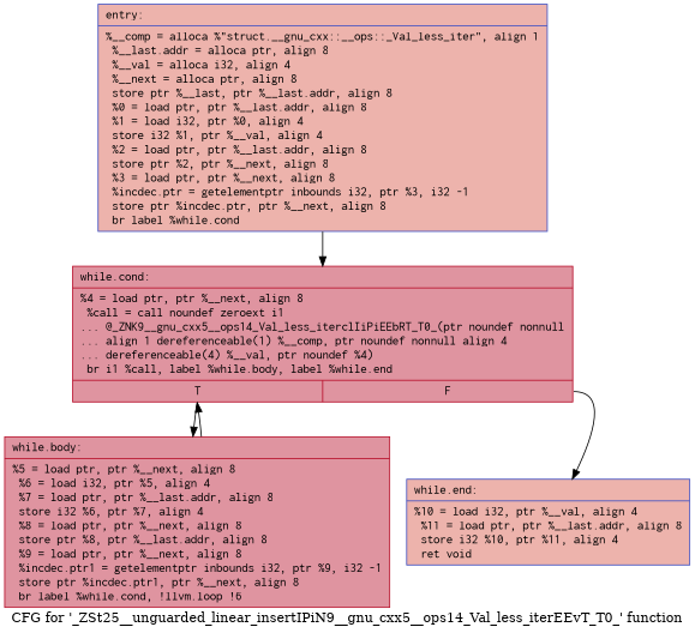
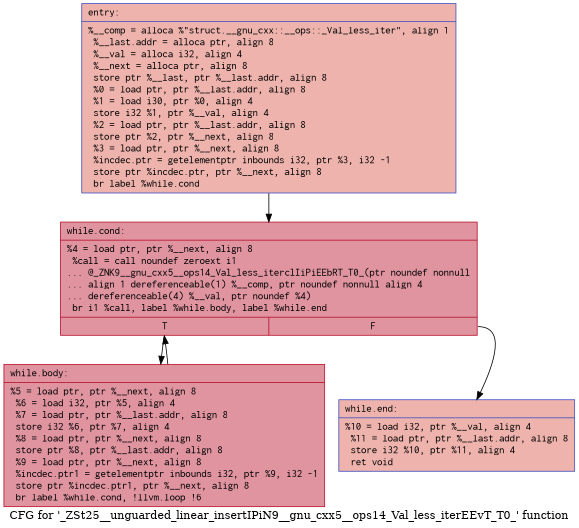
  digraph {
    label="CFG for '_ZSt25__unguarded_linear_insertIPiN9__gnu_cxx5__ops14_Val_less_iterEEvT_T0_' function"
    node [color="#3d50c3ff" fillcolor="#d6524470" fontname=Courier shape=record style=filled]
-   n1 [label="{entry:\l|  %__comp = alloca %\"struct.__gnu_cxx::__ops::_Val_less_iter\", align 1\l  %__last.addr = alloca ptr, align 8\l  %__val = alloca i32, align 4\l  %__next = alloca ptr, align 8\l  store ptr %__last, ptr %__last.addr, align 8\l  %0 = load ptr, ptr %__last.addr, align 8\l  %1 = load i32, ptr %0, align 4\l  store i32 %1, ptr %__val, align 4\l  %2 = load ptr, ptr %__last.addr, align 8\l  store ptr %2, ptr %__next, align 8\l  %3 = load ptr, ptr %__next, align 8\l  %incdec.ptr = getelementptr inbounds i32, ptr %3, i32 -1\l  store ptr %incdec.ptr, ptr %__next, align 8\l  br label %while.cond\l}"]
+   n1 [label="{entry:\l|  %__comp = alloca %\"struct.__gnu_cxx::__ops::_Val_less_iter\", align 1\l  %__last.addr = alloca ptr, align 8\l  %__val = alloca i32, align 4\l  %__next = alloca ptr, align 8\l  store ptr %__last, ptr %__last.addr, align 8\l  %0 = load ptr, ptr %__last.addr, align 8\l  %1 = load i30, ptr %0, align 4\l  store i32 %1, ptr %__val, align 4\l  %2 = load ptr, ptr %__last.addr, align 8\l  store ptr %2, ptr %__next, align 8\l  %3 = load ptr, ptr %__next, align 8\l  %incdec.ptr = getelementptr inbounds i32, ptr %3, i32 -1\l  store ptr %incdec.ptr, ptr %__next, align 8\l  br label %while.cond\l}"]
    n2 [color="#b70d28ff" fillcolor="#b70d2870" label="{while.cond:\l|  %4 = load ptr, ptr %__next, align 8\l  %call = call noundef zeroext i1\l... @_ZNK9__gnu_cxx5__ops14_Val_less_iterclIiPiEEbRT_T0_(ptr noundef nonnull\l... align 1 dereferenceable(1) %__comp, ptr noundef nonnull align 4\l... dereferenceable(4) %__val, ptr noundef %4)\l  br i1 %call, label %while.body, label %while.end\l|{<s0>T|<s1>F}}"]
    n3 [color="#b70d28ff" fillcolor="#b70d2870" label="{while.body:\l|  %5 = load ptr, ptr %__next, align 8\l  %6 = load i32, ptr %5, align 4\l  %7 = load ptr, ptr %__last.addr, align 8\l  store i32 %6, ptr %7, align 4\l  %8 = load ptr, ptr %__next, align 8\l  store ptr %8, ptr %__last.addr, align 8\l  %9 = load ptr, ptr %__next, align 8\l  %incdec.ptr1 = getelementptr inbounds i32, ptr %9, i32 -1\l  store ptr %incdec.ptr1, ptr %__next, align 8\l  br label %while.cond, !llvm.loop !6\l}"]
    n4 [label="{while.end:\l|  %10 = load i32, ptr %__val, align 4\l  %11 = load ptr, ptr %__last.addr, align 8\l  store i32 %10, ptr %11, align 4\l  ret void\l}"]
    n1 -> n2
    n2 -> n3 [tailport=s0]
    n2 -> n4 [tailport=s1]
    n3 -> n2
  }
